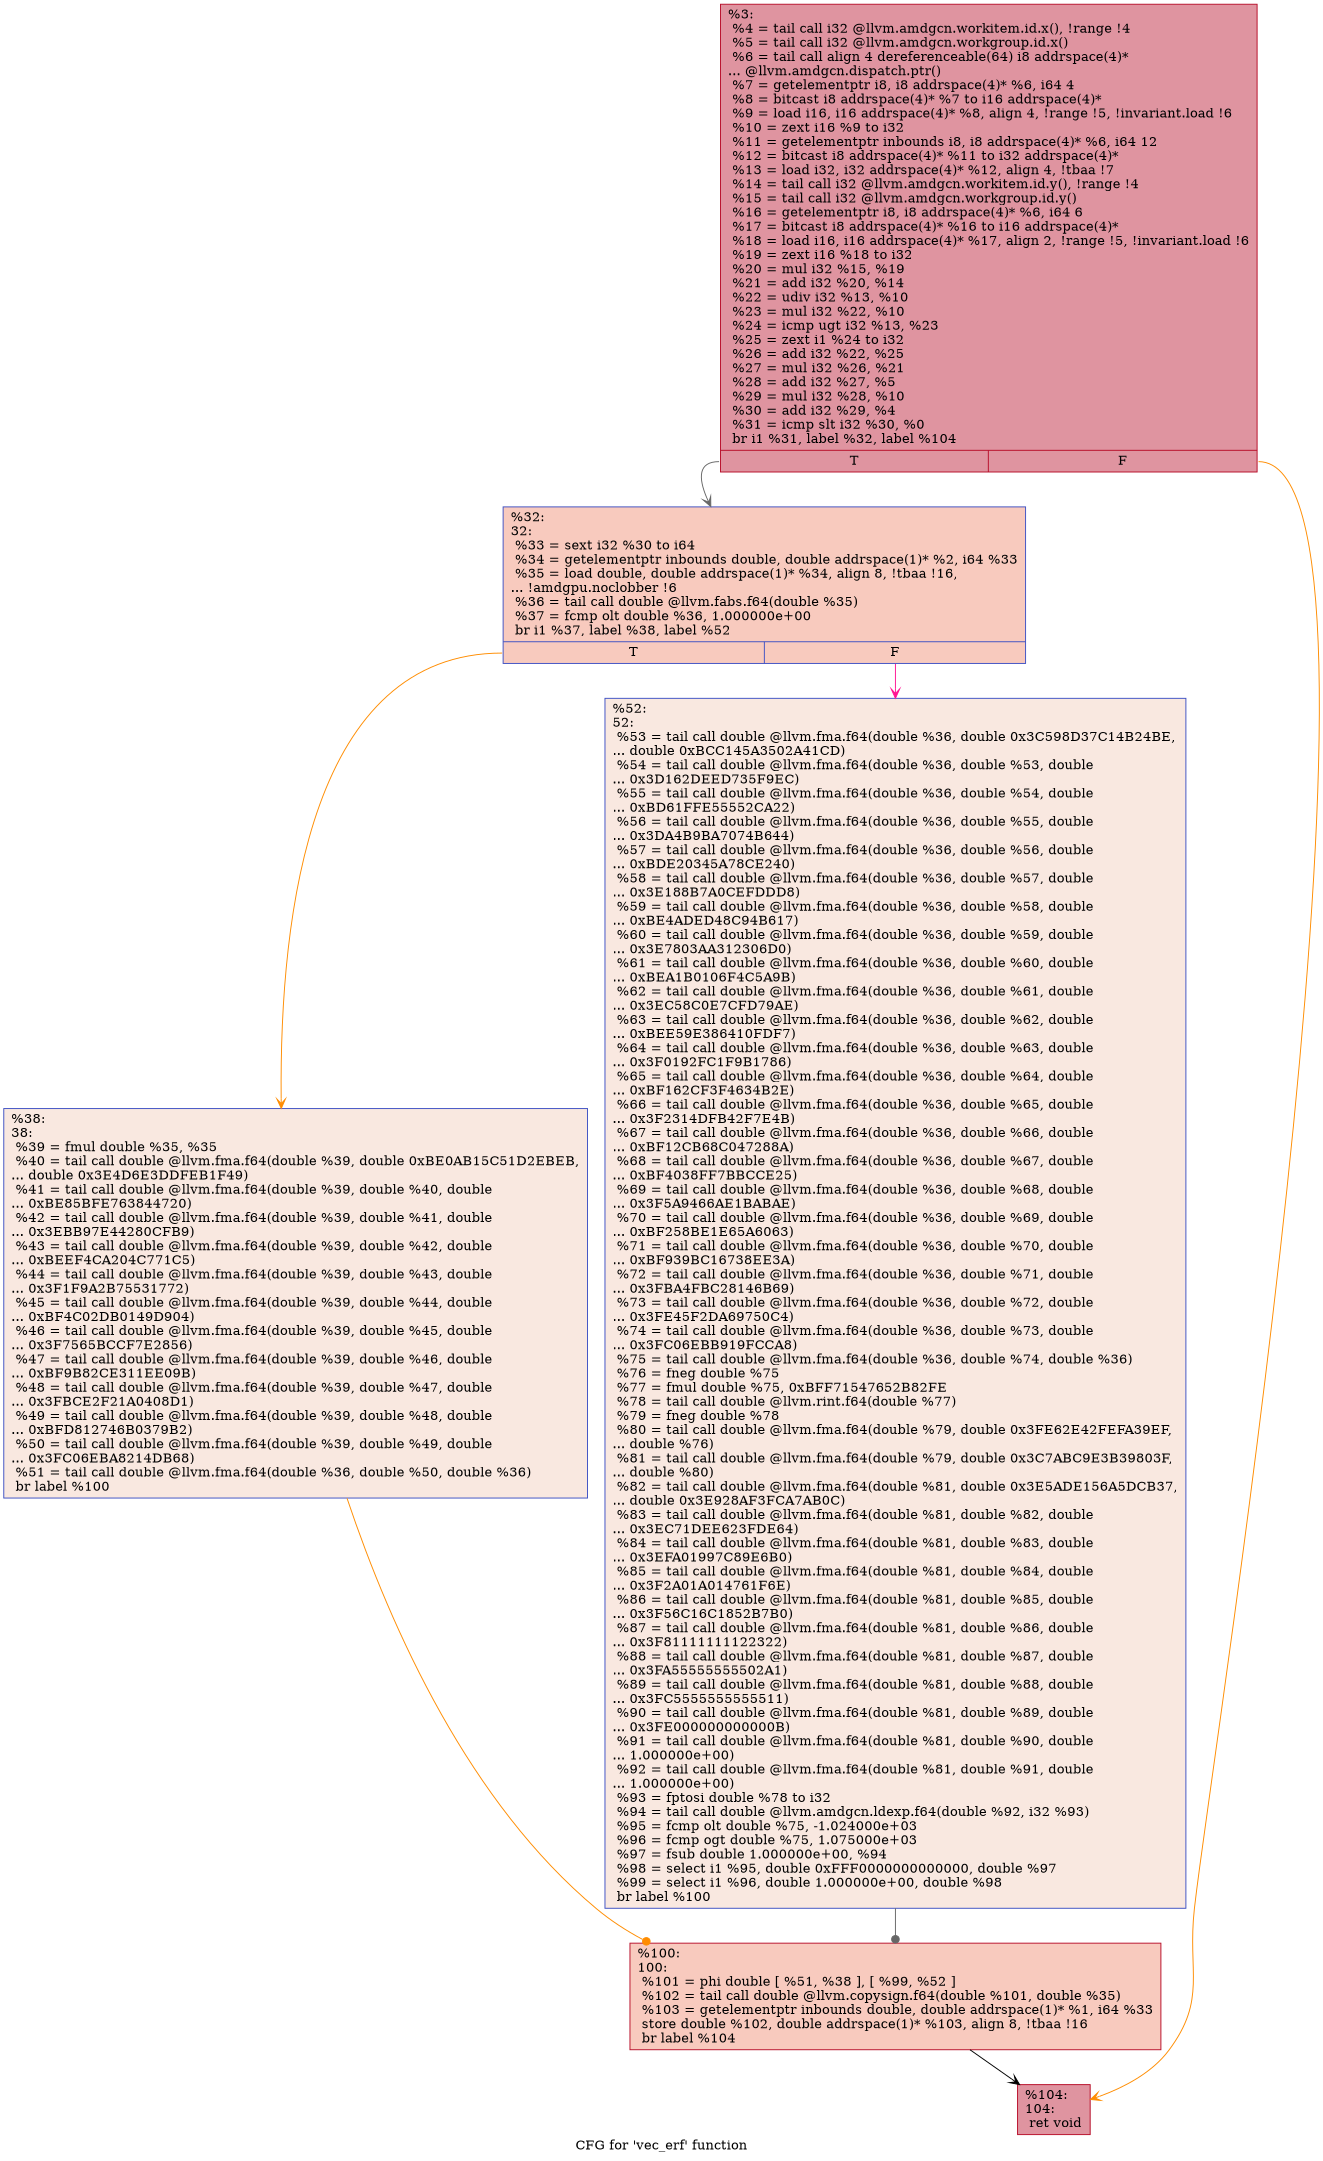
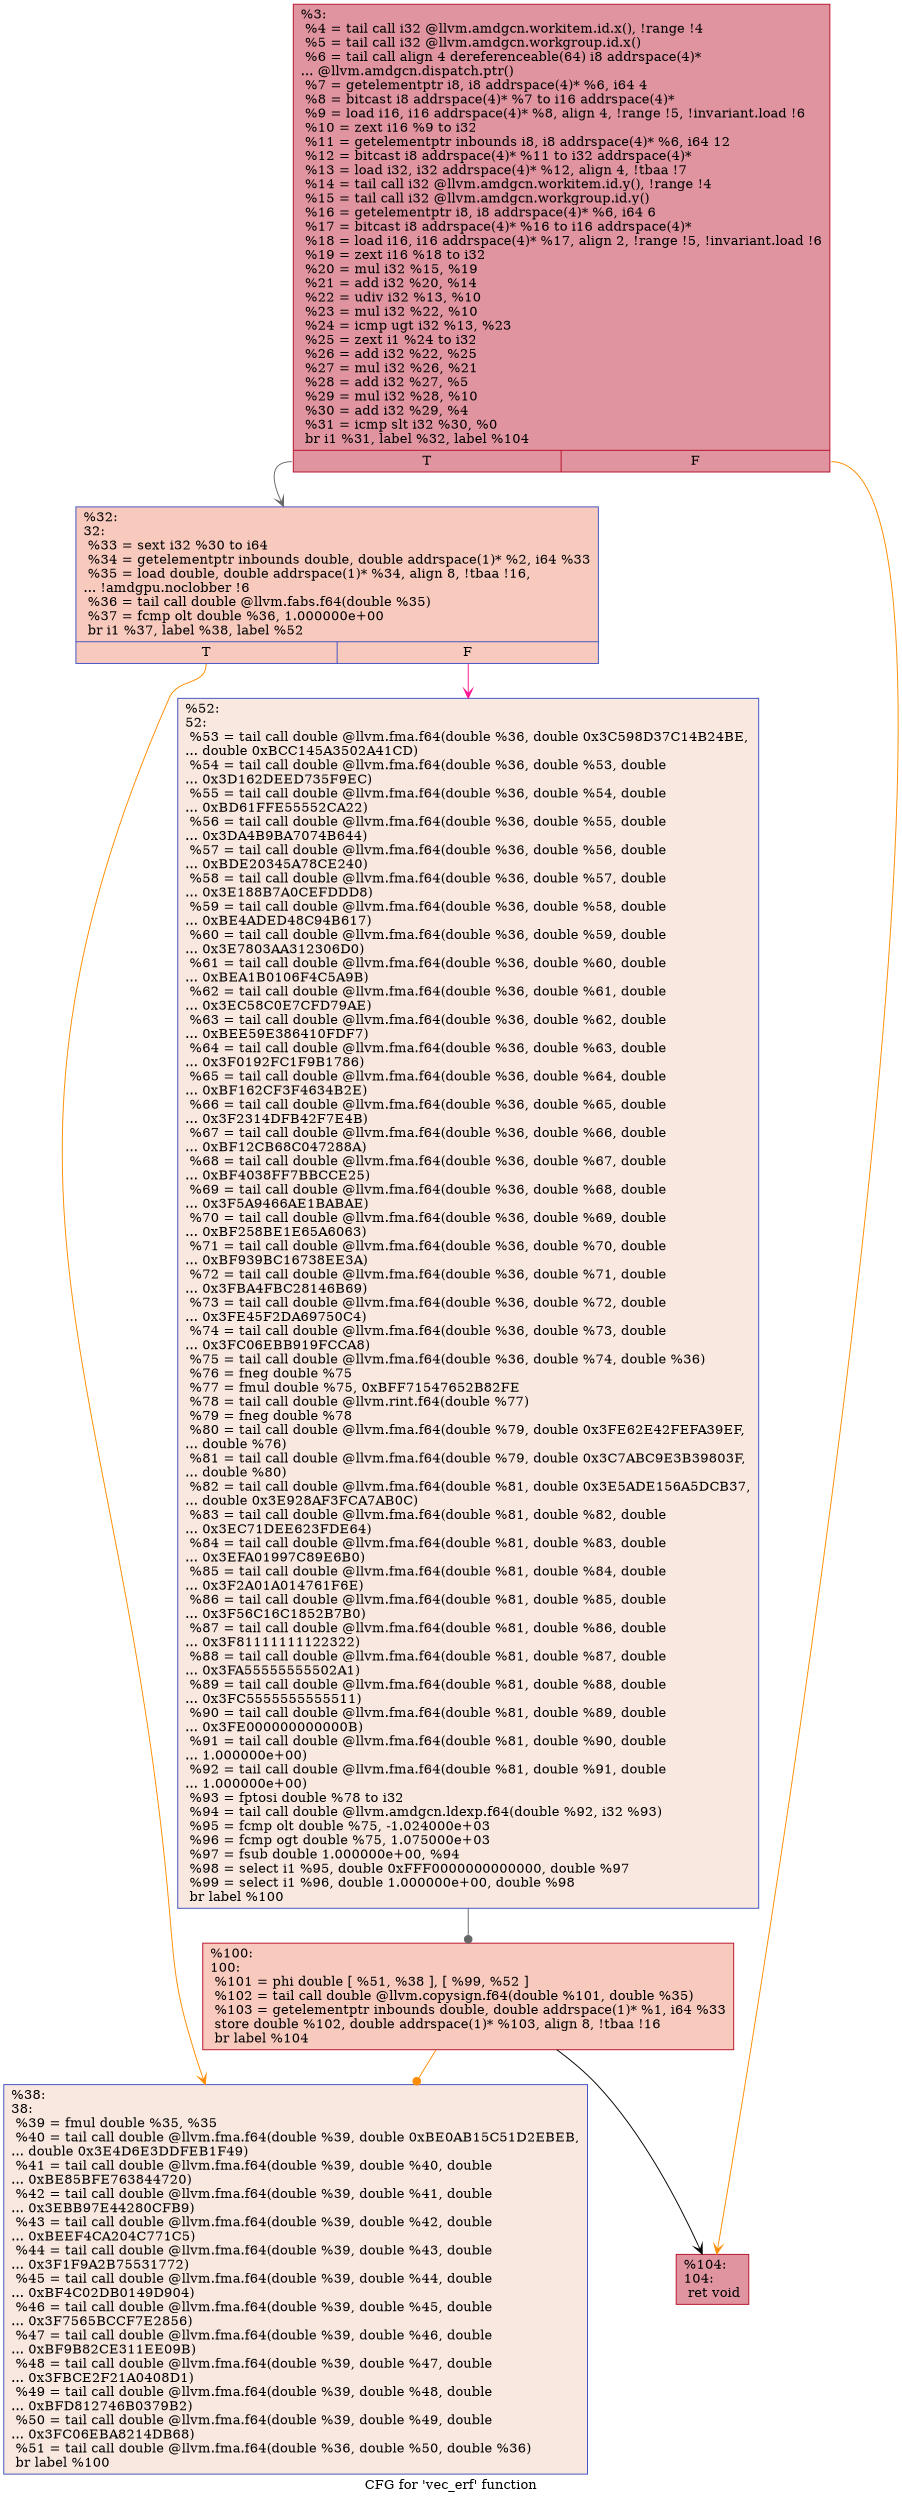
  digraph {
    label="CFG for 'vec_erf' function"
    node [color="#b70d28ff" fillcolor="#b70d2870" shape=record style=filled]
    edge [arrowhead=vee color=darkorange]
    n1 [label="{%3:\l  %4 = tail call i32 @llvm.amdgcn.workitem.id.x(), !range !4\l  %5 = tail call i32 @llvm.amdgcn.workgroup.id.x()\l  %6 = tail call align 4 dereferenceable(64) i8 addrspace(4)*\l... @llvm.amdgcn.dispatch.ptr()\l  %7 = getelementptr i8, i8 addrspace(4)* %6, i64 4\l  %8 = bitcast i8 addrspace(4)* %7 to i16 addrspace(4)*\l  %9 = load i16, i16 addrspace(4)* %8, align 4, !range !5, !invariant.load !6\l  %10 = zext i16 %9 to i32\l  %11 = getelementptr inbounds i8, i8 addrspace(4)* %6, i64 12\l  %12 = bitcast i8 addrspace(4)* %11 to i32 addrspace(4)*\l  %13 = load i32, i32 addrspace(4)* %12, align 4, !tbaa !7\l  %14 = tail call i32 @llvm.amdgcn.workitem.id.y(), !range !4\l  %15 = tail call i32 @llvm.amdgcn.workgroup.id.y()\l  %16 = getelementptr i8, i8 addrspace(4)* %6, i64 6\l  %17 = bitcast i8 addrspace(4)* %16 to i16 addrspace(4)*\l  %18 = load i16, i16 addrspace(4)* %17, align 2, !range !5, !invariant.load !6\l  %19 = zext i16 %18 to i32\l  %20 = mul i32 %15, %19\l  %21 = add i32 %20, %14\l  %22 = udiv i32 %13, %10\l  %23 = mul i32 %22, %10\l  %24 = icmp ugt i32 %13, %23\l  %25 = zext i1 %24 to i32\l  %26 = add i32 %22, %25\l  %27 = mul i32 %26, %21\l  %28 = add i32 %27, %5\l  %29 = mul i32 %28, %10\l  %30 = add i32 %29, %4\l  %31 = icmp slt i32 %30, %0\l  br i1 %31, label %32, label %104\l|{<s0>T|<s1>F}}"]
    n2 [color="#3d50c3ff" fillcolor="#ef886b70" label="{%32:\l32:                                               \l  %33 = sext i32 %30 to i64\l  %34 = getelementptr inbounds double, double addrspace(1)* %2, i64 %33\l  %35 = load double, double addrspace(1)* %34, align 8, !tbaa !16,\l... !amdgpu.noclobber !6\l  %36 = tail call double @llvm.fabs.f64(double %35)\l  %37 = fcmp olt double %36, 1.000000e+00\l  br i1 %37, label %38, label %52\l|{<s0>T|<s1>F}}"]
    n3 [label="{%104:\l104:                                              \l  ret void\l}"]
    n4 [color="#3d50c3ff" fillcolor="#f1ccb870" label="{%38:\l38:                                               \l  %39 = fmul double %35, %35\l  %40 = tail call double @llvm.fma.f64(double %39, double 0xBE0AB15C51D2EBEB,\l... double 0x3E4D6E3DDFEB1F49)\l  %41 = tail call double @llvm.fma.f64(double %39, double %40, double\l... 0xBE85BFE763844720)\l  %42 = tail call double @llvm.fma.f64(double %39, double %41, double\l... 0x3EBB97E44280CFB9)\l  %43 = tail call double @llvm.fma.f64(double %39, double %42, double\l... 0xBEEF4CA204C771C5)\l  %44 = tail call double @llvm.fma.f64(double %39, double %43, double\l... 0x3F1F9A2B75531772)\l  %45 = tail call double @llvm.fma.f64(double %39, double %44, double\l... 0xBF4C02DB0149D904)\l  %46 = tail call double @llvm.fma.f64(double %39, double %45, double\l... 0x3F7565BCCF7E2856)\l  %47 = tail call double @llvm.fma.f64(double %39, double %46, double\l... 0xBF9B82CE311EE09B)\l  %48 = tail call double @llvm.fma.f64(double %39, double %47, double\l... 0x3FBCE2F21A0408D1)\l  %49 = tail call double @llvm.fma.f64(double %39, double %48, double\l... 0xBFD812746B0379B2)\l  %50 = tail call double @llvm.fma.f64(double %39, double %49, double\l... 0x3FC06EBA8214DB68)\l  %51 = tail call double @llvm.fma.f64(double %36, double %50, double %36)\l  br label %100\l}"]
    n5 [color="#3d50c3ff" fillcolor="#f1ccb870" label="{%52:\l52:                                               \l  %53 = tail call double @llvm.fma.f64(double %36, double 0x3C598D37C14B24BE,\l... double 0xBCC145A3502A41CD)\l  %54 = tail call double @llvm.fma.f64(double %36, double %53, double\l... 0x3D162DEED735F9EC)\l  %55 = tail call double @llvm.fma.f64(double %36, double %54, double\l... 0xBD61FFE55552CA22)\l  %56 = tail call double @llvm.fma.f64(double %36, double %55, double\l... 0x3DA4B9BA7074B644)\l  %57 = tail call double @llvm.fma.f64(double %36, double %56, double\l... 0xBDE20345A78CE240)\l  %58 = tail call double @llvm.fma.f64(double %36, double %57, double\l... 0x3E188B7A0CEFDDD8)\l  %59 = tail call double @llvm.fma.f64(double %36, double %58, double\l... 0xBE4ADED48C94B617)\l  %60 = tail call double @llvm.fma.f64(double %36, double %59, double\l... 0x3E7803AA312306D0)\l  %61 = tail call double @llvm.fma.f64(double %36, double %60, double\l... 0xBEA1B0106F4C5A9B)\l  %62 = tail call double @llvm.fma.f64(double %36, double %61, double\l... 0x3EC58C0E7CFD79AE)\l  %63 = tail call double @llvm.fma.f64(double %36, double %62, double\l... 0xBEE59E386410FDF7)\l  %64 = tail call double @llvm.fma.f64(double %36, double %63, double\l... 0x3F0192FC1F9B1786)\l  %65 = tail call double @llvm.fma.f64(double %36, double %64, double\l... 0xBF162CF3F4634B2E)\l  %66 = tail call double @llvm.fma.f64(double %36, double %65, double\l... 0x3F2314DFB42F7E4B)\l  %67 = tail call double @llvm.fma.f64(double %36, double %66, double\l... 0xBF12CB68C047288A)\l  %68 = tail call double @llvm.fma.f64(double %36, double %67, double\l... 0xBF4038FF7BBCCE25)\l  %69 = tail call double @llvm.fma.f64(double %36, double %68, double\l... 0x3F5A9466AE1BABAE)\l  %70 = tail call double @llvm.fma.f64(double %36, double %69, double\l... 0xBF258BE1E65A6063)\l  %71 = tail call double @llvm.fma.f64(double %36, double %70, double\l... 0xBF939BC16738EE3A)\l  %72 = tail call double @llvm.fma.f64(double %36, double %71, double\l... 0x3FBA4FBC28146B69)\l  %73 = tail call double @llvm.fma.f64(double %36, double %72, double\l... 0x3FE45F2DA69750C4)\l  %74 = tail call double @llvm.fma.f64(double %36, double %73, double\l... 0x3FC06EBB919FCCA8)\l  %75 = tail call double @llvm.fma.f64(double %36, double %74, double %36)\l  %76 = fneg double %75\l  %77 = fmul double %75, 0xBFF71547652B82FE\l  %78 = tail call double @llvm.rint.f64(double %77)\l  %79 = fneg double %78\l  %80 = tail call double @llvm.fma.f64(double %79, double 0x3FE62E42FEFA39EF,\l... double %76)\l  %81 = tail call double @llvm.fma.f64(double %79, double 0x3C7ABC9E3B39803F,\l... double %80)\l  %82 = tail call double @llvm.fma.f64(double %81, double 0x3E5ADE156A5DCB37,\l... double 0x3E928AF3FCA7AB0C)\l  %83 = tail call double @llvm.fma.f64(double %81, double %82, double\l... 0x3EC71DEE623FDE64)\l  %84 = tail call double @llvm.fma.f64(double %81, double %83, double\l... 0x3EFA01997C89E6B0)\l  %85 = tail call double @llvm.fma.f64(double %81, double %84, double\l... 0x3F2A01A014761F6E)\l  %86 = tail call double @llvm.fma.f64(double %81, double %85, double\l... 0x3F56C16C1852B7B0)\l  %87 = tail call double @llvm.fma.f64(double %81, double %86, double\l... 0x3F81111111122322)\l  %88 = tail call double @llvm.fma.f64(double %81, double %87, double\l... 0x3FA55555555502A1)\l  %89 = tail call double @llvm.fma.f64(double %81, double %88, double\l... 0x3FC5555555555511)\l  %90 = tail call double @llvm.fma.f64(double %81, double %89, double\l... 0x3FE000000000000B)\l  %91 = tail call double @llvm.fma.f64(double %81, double %90, double\l... 1.000000e+00)\l  %92 = tail call double @llvm.fma.f64(double %81, double %91, double\l... 1.000000e+00)\l  %93 = fptosi double %78 to i32\l  %94 = tail call double @llvm.amdgcn.ldexp.f64(double %92, i32 %93)\l  %95 = fcmp olt double %75, -1.024000e+03\l  %96 = fcmp ogt double %75, 1.075000e+03\l  %97 = fsub double 1.000000e+00, %94\l  %98 = select i1 %95, double 0xFFF0000000000000, double %97\l  %99 = select i1 %96, double 1.000000e+00, double %98\l  br label %100\l}"]
    n6 [fillcolor="#ef886b70" label="{%100:\l100:                                              \l  %101 = phi double [ %51, %38 ], [ %99, %52 ]\l  %102 = tail call double @llvm.copysign.f64(double %101, double %35)\l  %103 = getelementptr inbounds double, double addrspace(1)* %1, i64 %33\l  store double %102, double addrspace(1)* %103, align 8, !tbaa !16\l  br label %104\l}"]
    n1 -> n2 [color=gray40 tailport=s0]
    n1 -> n3 [tailport=s1]
    n2 -> n4 [tailport=s0]
    n2 -> n5 [color=deeppink tailport=s1]
-   n4 -> n6 [arrowhead=dot]
+   n6 -> n4 [arrowhead=dot]
    n5 -> n6 [arrowhead=dot color=gray40]
    n6 -> n3 [color=black]
  }
